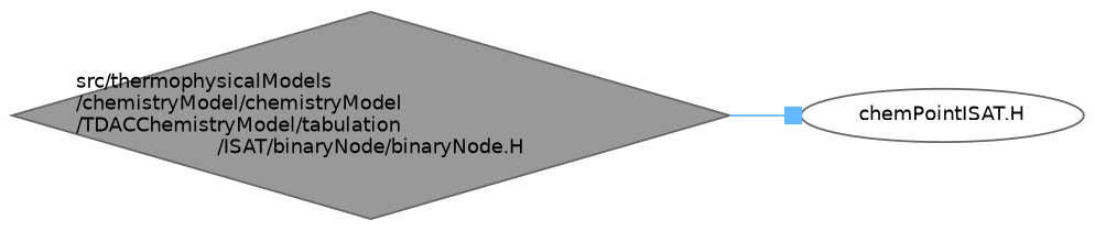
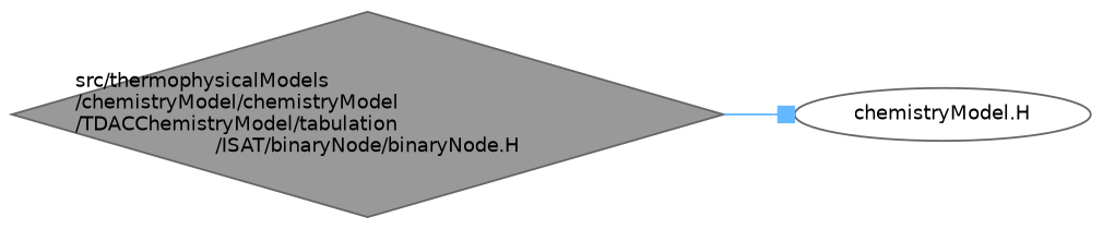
  digraph {
    rankdir=LR
    node [fontname=Helvetica fontsize=10 style=filled]
    n1 [color=gray40 fillcolor=grey60 fontcolor=black height=0.2 label="src/thermophysicalModels\l/chemistryModel/chemistryModel\l/TDACChemistryModel/tabulation\l/ISAT/binaryNode/binaryNode.H" shape=diamond width=0.4]
-   n2 [color=grey40 fillcolor=white height=0.2 label="chemPointISAT.H" shape=ellipse width=0.4]
+   n2 [color=grey40 fillcolor=white height=0.2 label="chemistryModel.H" shape=ellipse width=0.4]
    n1 -> n2 [color=steelblue1 fontname=Helvetica fontsize=10 labelfontname=Helvetica labelfontsize=10 style=solid arrowhead=box]
  }
